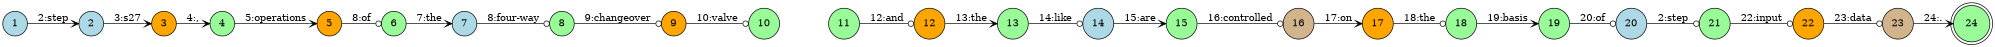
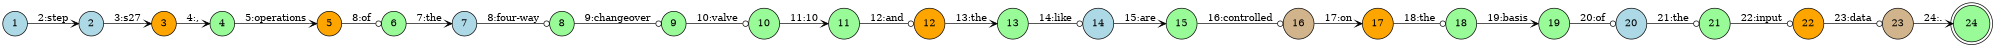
  digraph {
    nodesep=0.25
    rankdir=LR
    ranksep=0.4
    node [fillcolor=palegreen fontsize=14 shape=circle style="solid,filled"]
    edge [arrowhead=odot fontsize=14]
    n1 [fillcolor=lightblue label=1]
    n2 [fillcolor=lightblue label=2]
    n3 [fillcolor=orange label=3]
    n4 [label=4]
    n5 [fillcolor=orange label=5]
    n6 [label=6]
    n7 [fillcolor=lightblue label=7]
    n8 [label=8]
-   n9 [fillcolor=orange label=9]
+   n9 [label=9]
    n10 [label=10]
    n11 [label=11]
    n12 [fillcolor=orange label=12]
    n13 [label=13]
    n14 [fillcolor=lightblue label=14]
    n15 [label=15]
    n16 [fillcolor=tan label=16]
    n17 [fillcolor=orange label=17]
    n18 [label=18]
    n19 [label=19]
    n20 [fillcolor=lightblue label=20]
    n21 [label=21]
    n22 [fillcolor=orange label=22]
    n23 [fillcolor=tan label=23]
    n24 [label=24 shape=doublecircle]
    n1 -> n2 [arrowhead=vee label="2:step"]
    n2 -> n3 [arrowhead=vee label="3:s27"]
    n3 -> n4 [arrowhead=vee label="4:,"]
    n4 -> n5 [arrowhead=vee label="5:operations"]
    n5 -> n6 [label="8:of"]
    n6 -> n7 [arrowhead=vee label="7:the"]
    n7 -> n8 [label="8:four-way"]
    n8 -> n9 [label="9:changeover"]
    n9 -> n10 [label="10:valve"]
+   n10 -> n11 [arrowhead=vee label="11:10"]
    n11 -> n12 [label="12:and"]
    n12 -> n13 [arrowhead=vee label="13:the"]
    n13 -> n14 [label="14:like"]
    n14 -> n15 [arrowhead=vee label="15:are"]
    n15 -> n16 [label="16:controlled"]
    n16 -> n17 [arrowhead=vee label="17:on"]
    n17 -> n18 [label="18:the"]
    n18 -> n19 [arrowhead=vee label="19:basis"]
    n19 -> n20 [label="20:of"]
-   n20 -> n21 [label="2:step"]
+   n20 -> n21 [label="21:the"]
    n21 -> n22 [label="22:input"]
    n22 -> n23 [label="23:data"]
    n23 -> n24 [arrowhead=vee label="24:."]
  }
